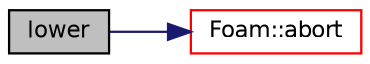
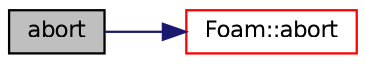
  digraph {
    rankdir=LR
    node [fontname=Helvetica fontsize=10 shape=record]
-   n1 [color=black fillcolor=grey75 fontcolor=black height=0.2 label=lower style=filled width=0.4]
+   n1 [color=black fillcolor=grey75 fontcolor=black height=0.2 label=abort style=filled width=0.4]
    n2 [color=red height=0.2 label="Foam::abort" width=0.4]
    n1 -> n2 [color=midnightblue fontname=Helvetica fontsize=10 labelfontname=Helvetica labelfontsize=10 style=solid]
  }
